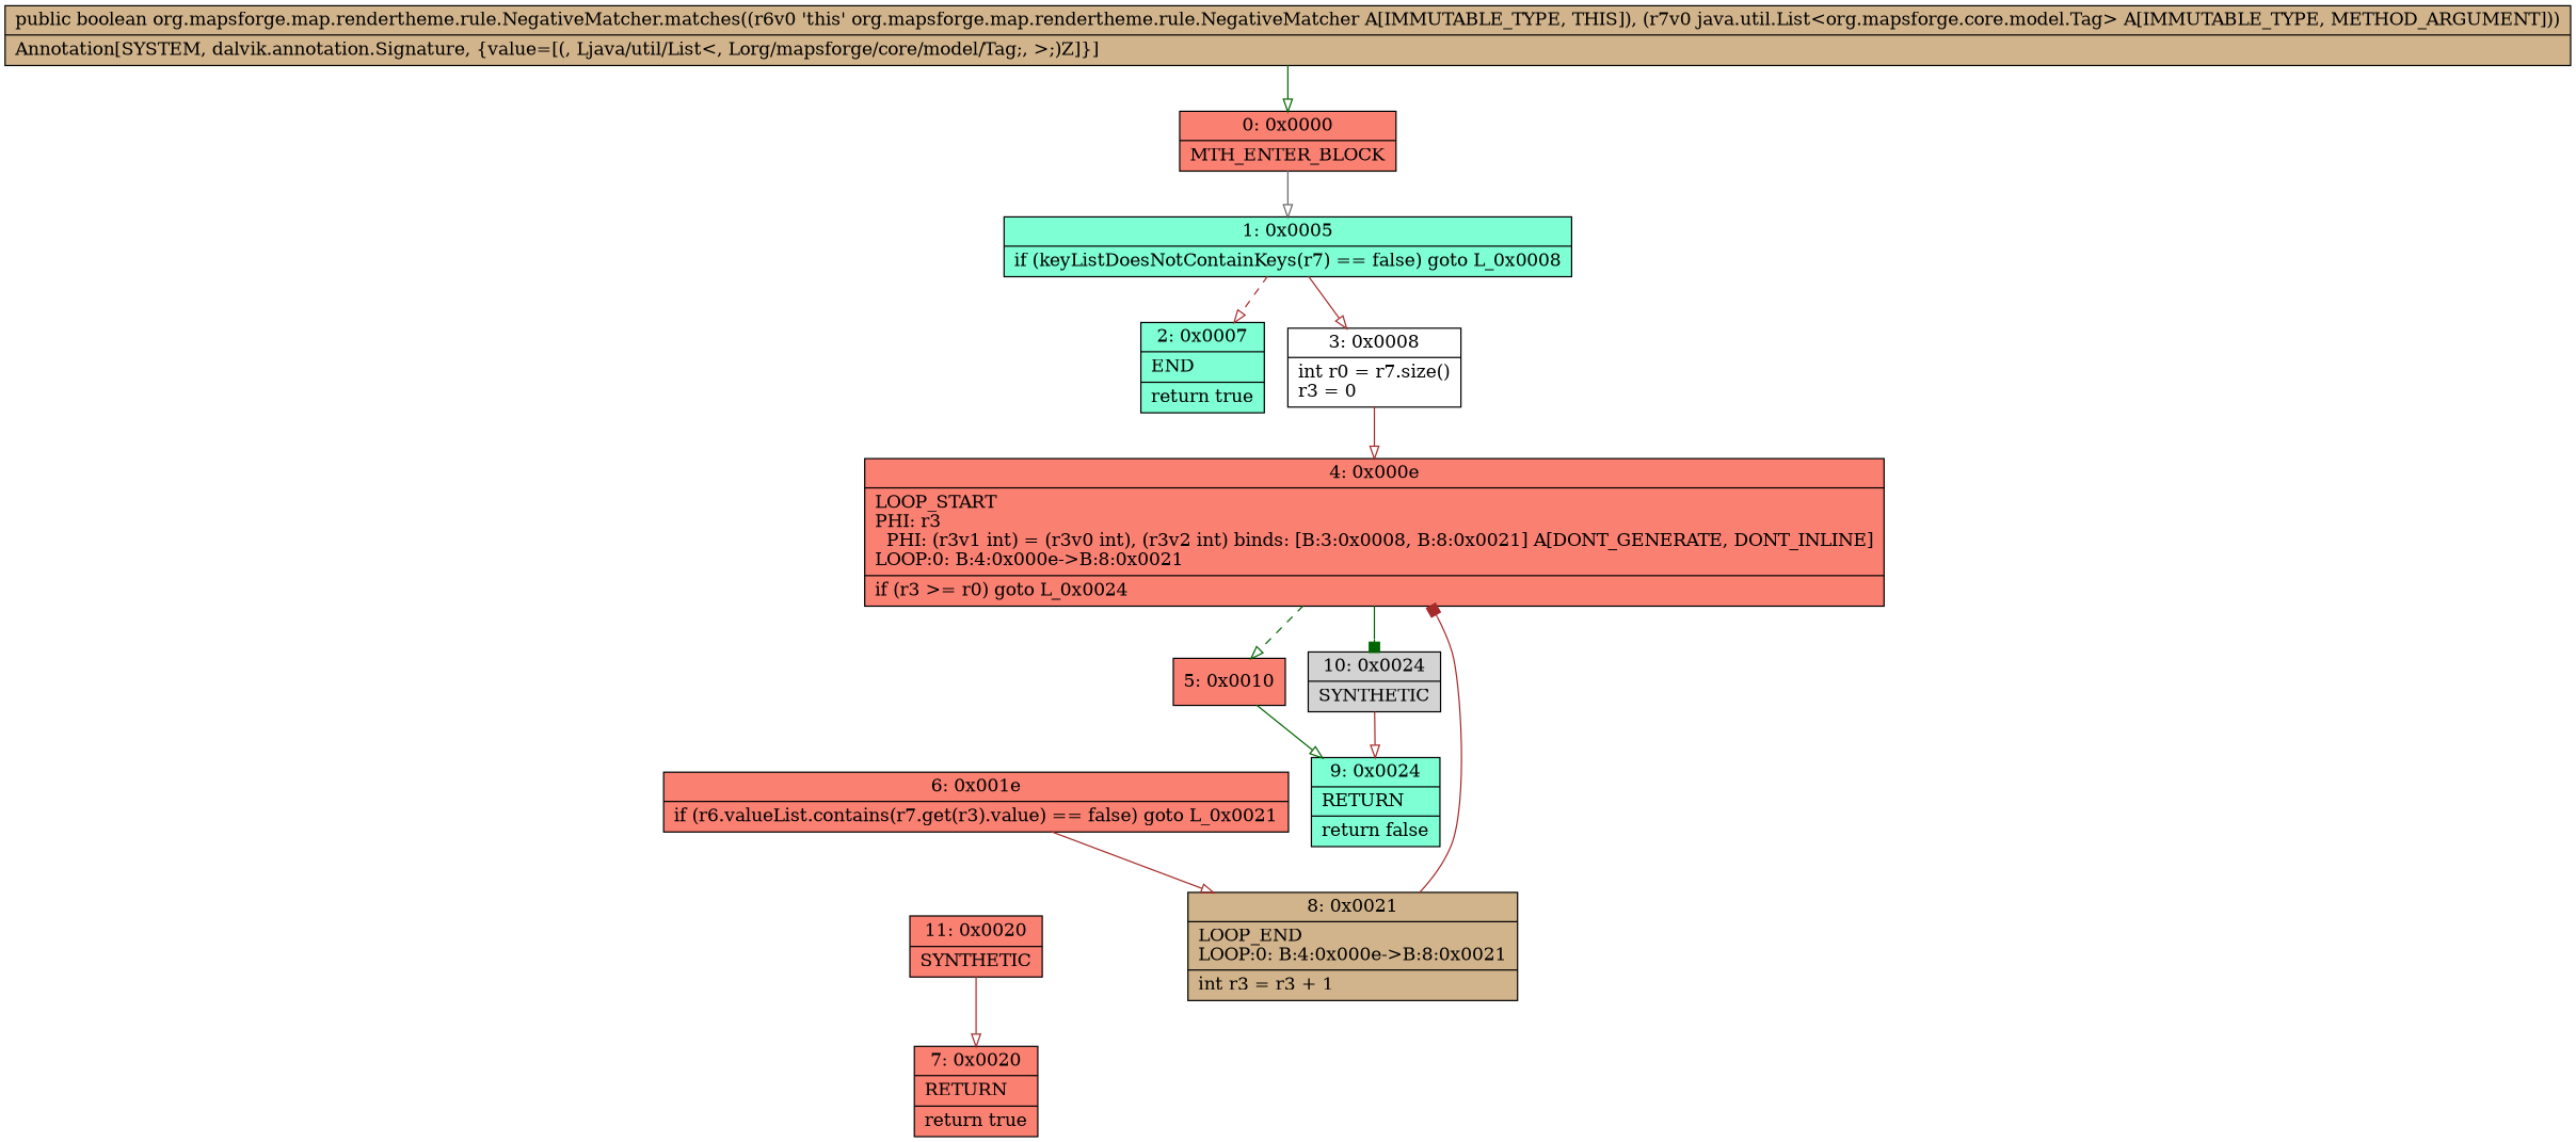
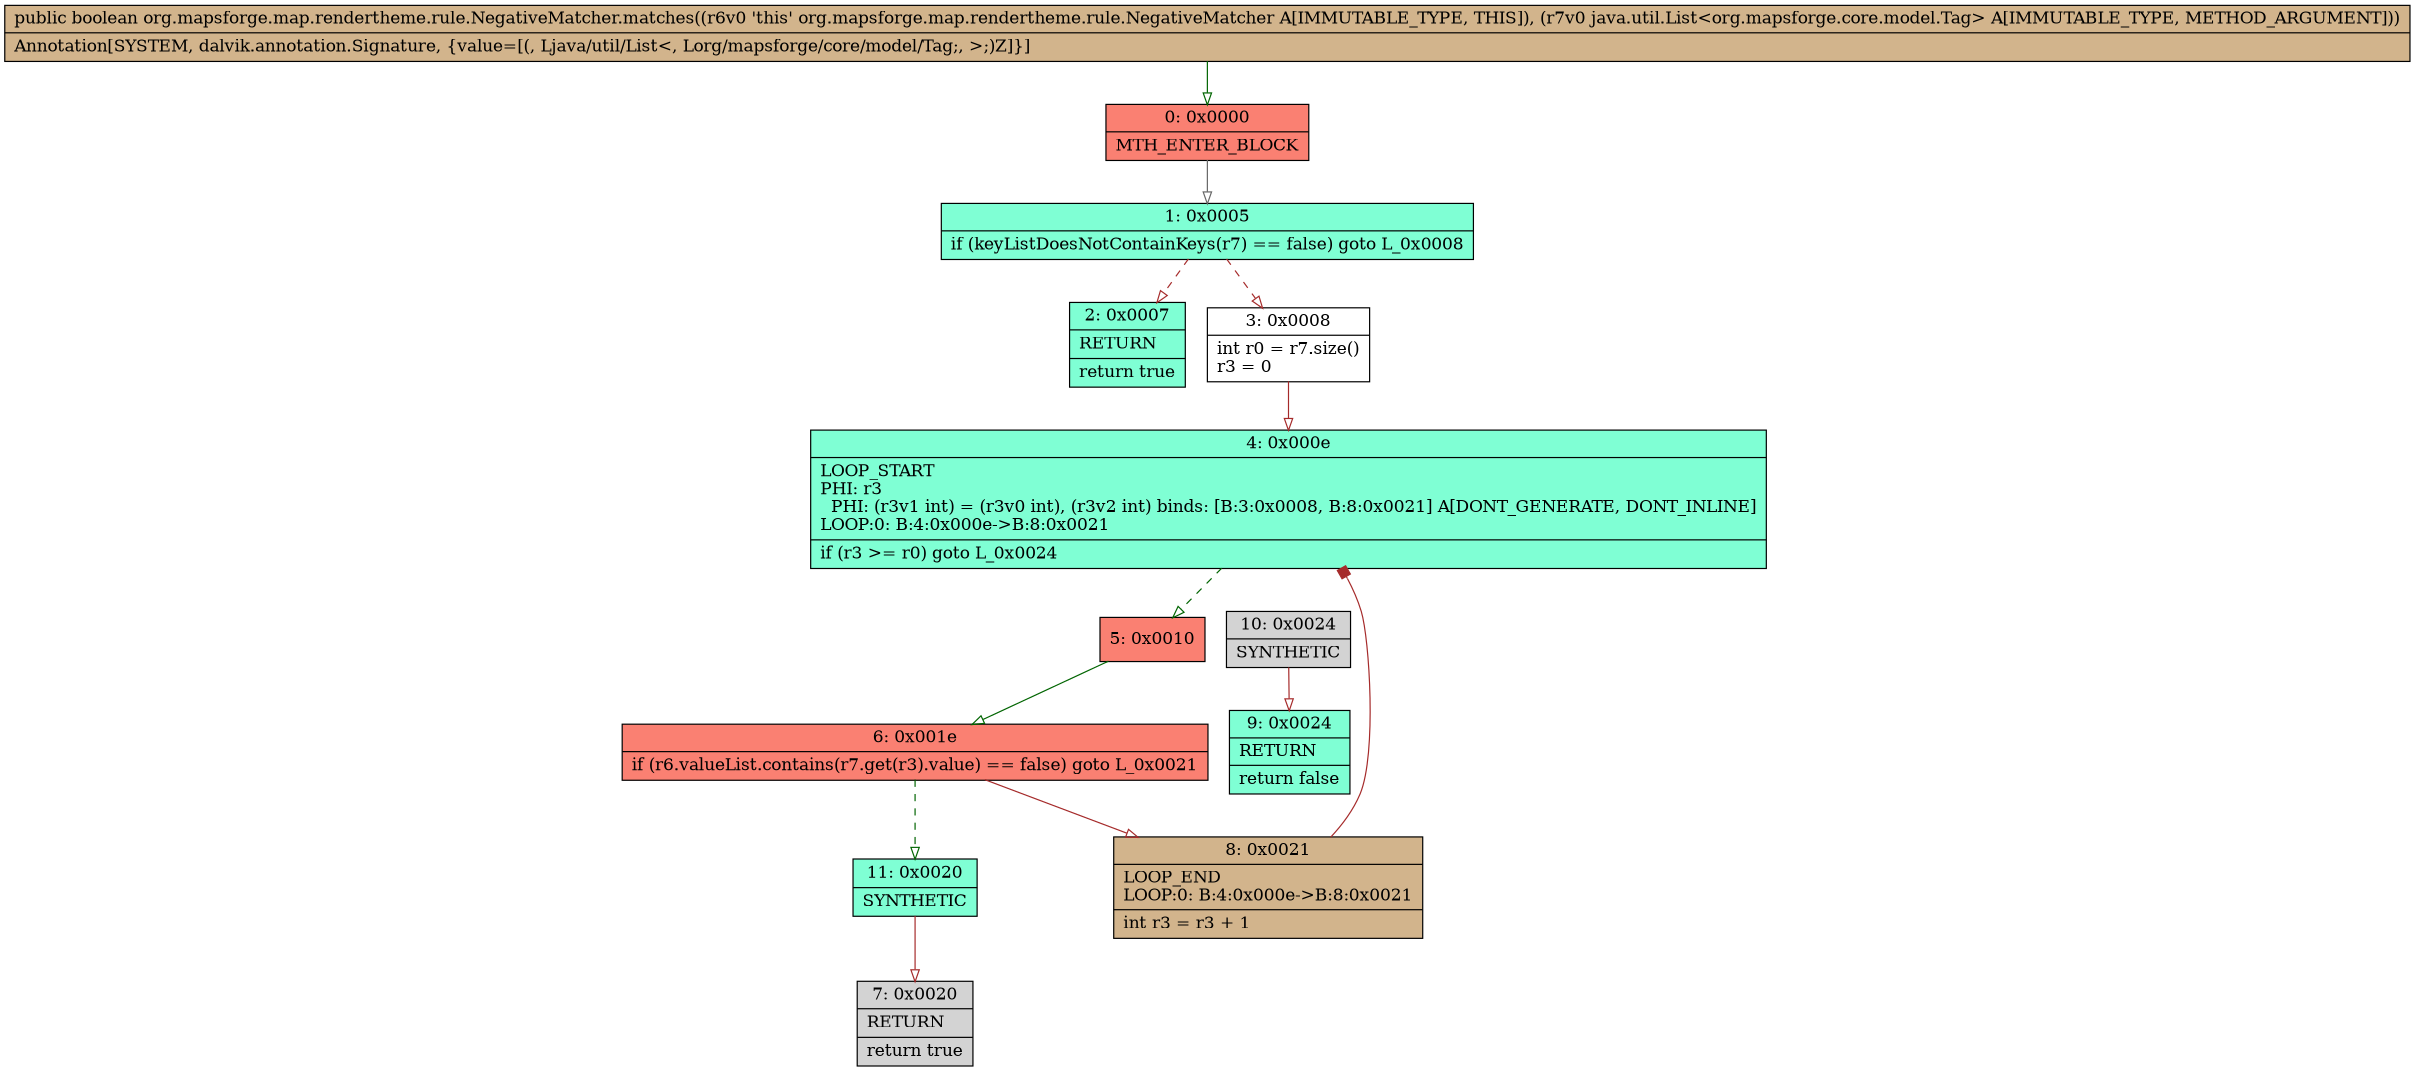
  digraph {
    node [fillcolor=salmon shape=record style=filled]
    edge [arrowhead=onormal color=brown]
    n1 [label="{0\:\ 0x0000|MTH_ENTER_BLOCK\l}"]
    n2 [fillcolor=aquamarine label="{1\:\ 0x0005|if (keyListDoesNotContainKeys(r7) == false) goto L_0x0008\l}"]
-   n3 [fillcolor=aquamarine label="{2\:\ 0x0007|END\l|return true\l}"]
+   n3 [fillcolor=aquamarine label="{2\:\ 0x0007|RETURN\l|return true\l}"]
    n4 [fillcolor=white label="{3\:\ 0x0008|int r0 = r7.size()\lr3 = 0\l}"]
-   n5 [label="{4\:\ 0x000e|LOOP_START\lPHI: r3 \l  PHI: (r3v1 int) = (r3v0 int), (r3v2 int) binds: [B:3:0x0008, B:8:0x0021] A[DONT_GENERATE, DONT_INLINE]\lLOOP:0: B:4:0x000e\-\>B:8:0x0021\l|if (r3 \>= r0) goto L_0x0024\l}"]
+   n5 [fillcolor=aquamarine label="{4\:\ 0x000e|LOOP_START\lPHI: r3 \l  PHI: (r3v1 int) = (r3v0 int), (r3v2 int) binds: [B:3:0x0008, B:8:0x0021] A[DONT_GENERATE, DONT_INLINE]\lLOOP:0: B:4:0x000e\-\>B:8:0x0021\l|if (r3 \>= r0) goto L_0x0024\l}"]
    n6 [label="{5\:\ 0x0010}"]
    n7 [fillcolor=lightgrey label="{10\:\ 0x0024|SYNTHETIC\l}"]
    n8 [label="{6\:\ 0x001e|if (r6.valueList.contains(r7.get(r3).value) == false) goto L_0x0021\l}"]
    n9 [fillcolor=aquamarine label="{9\:\ 0x0024|RETURN\l|return false\l}"]
    n10 [fillcolor=tan label="{8\:\ 0x0021|LOOP_END\lLOOP:0: B:4:0x000e\-\>B:8:0x0021\l|int r3 = r3 + 1\l}"]
-   n11 [label="{11\:\ 0x0020|SYNTHETIC\l}"]
-   n12 [label="{7\:\ 0x0020|RETURN\l|return true\l}"]
+   n11 [fillcolor=aquamarine label="{11\:\ 0x0020|SYNTHETIC\l}"]
+   n12 [fillcolor=lightgrey label="{7\:\ 0x0020|RETURN\l|return true\l}"]
    n13 [fillcolor=tan label="{public boolean org.mapsforge.map.rendertheme.rule.NegativeMatcher.matches((r6v0 'this' org.mapsforge.map.rendertheme.rule.NegativeMatcher A[IMMUTABLE_TYPE, THIS]), (r7v0 java.util.List\<org.mapsforge.core.model.Tag\> A[IMMUTABLE_TYPE, METHOD_ARGUMENT]))  | Annotation[SYSTEM, dalvik.annotation.Signature, \{value=[(, Ljava\/util\/List\<, Lorg\/mapsforge\/core\/model\/Tag;, \>;)Z]\}]\l}"]
    n1 -> n2 [color=gray40]
    n2 -> n3 [style=dashed]
-   n2 -> n4
+   n2 -> n4 [style=dashed]
    n4 -> n5
    n5 -> n6 [color=darkgreen style=dashed]
-   n5 -> n7 [arrowhead=box color=darkgreen]
-   n6 -> n9 [color=darkgreen]
+   n6 -> n8 [color=darkgreen]
    n7 -> n9
    n8 -> n10
+   n8 -> n11 [color=darkgreen style=dashed]
    n10 -> n5 [arrowhead=box]
    n11 -> n12
    n13 -> n1 [color=darkgreen]
  }
